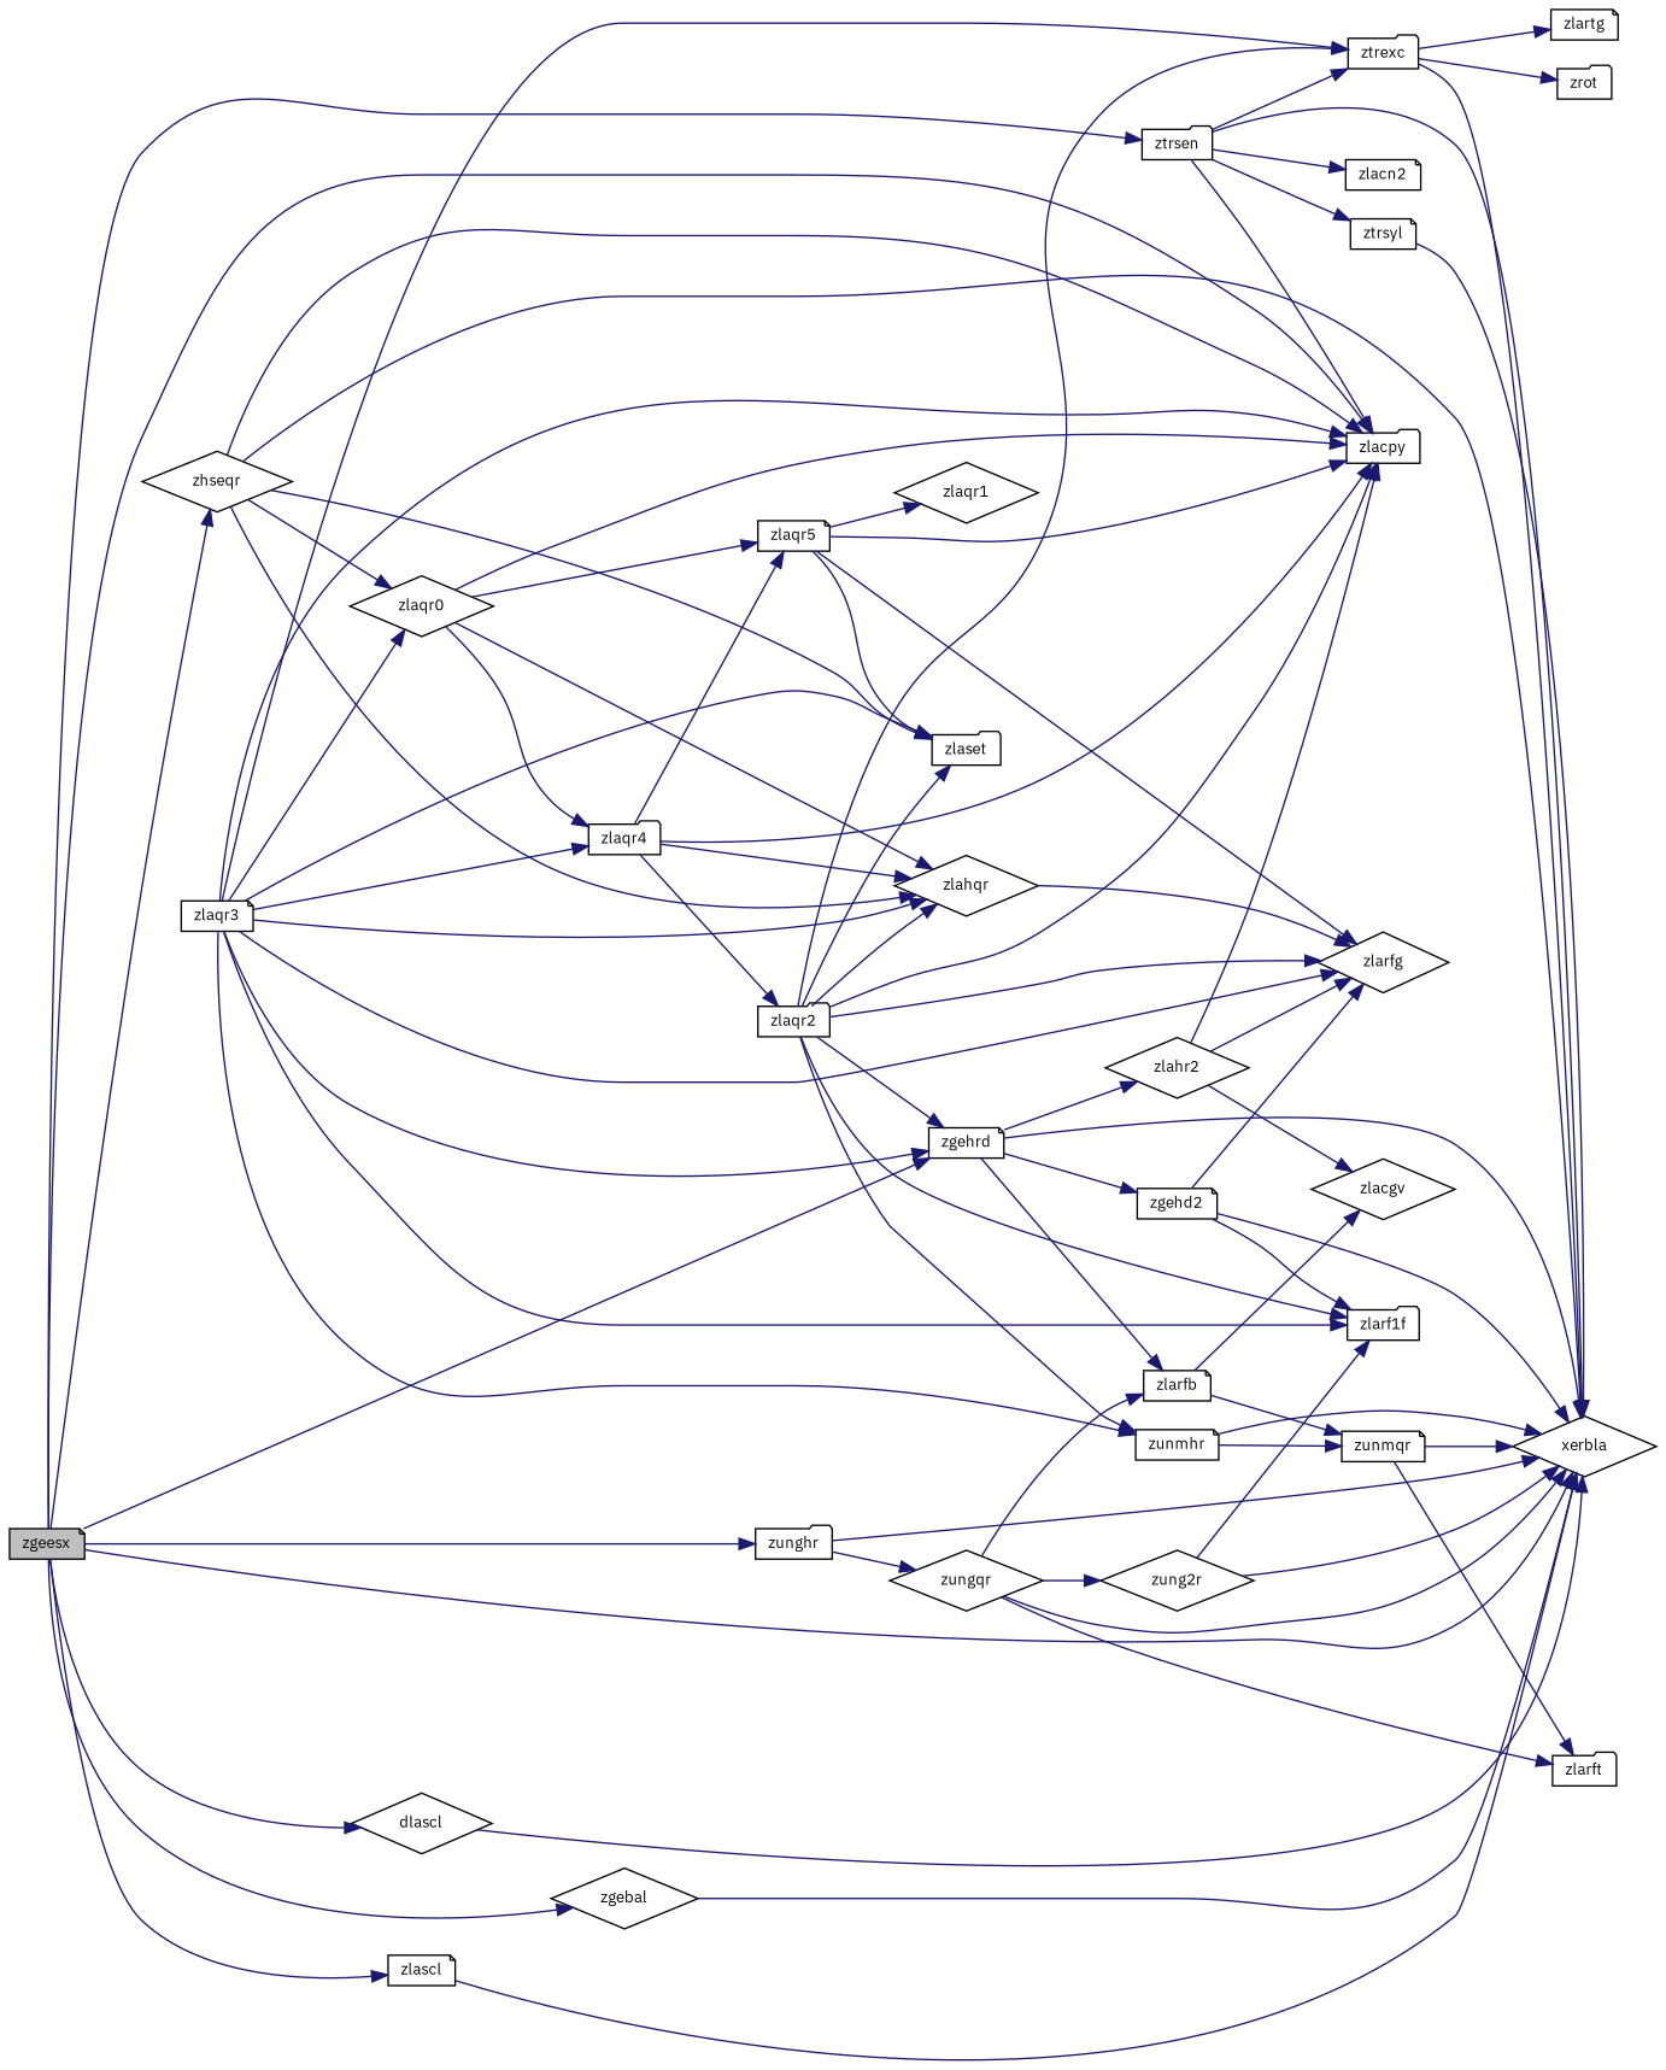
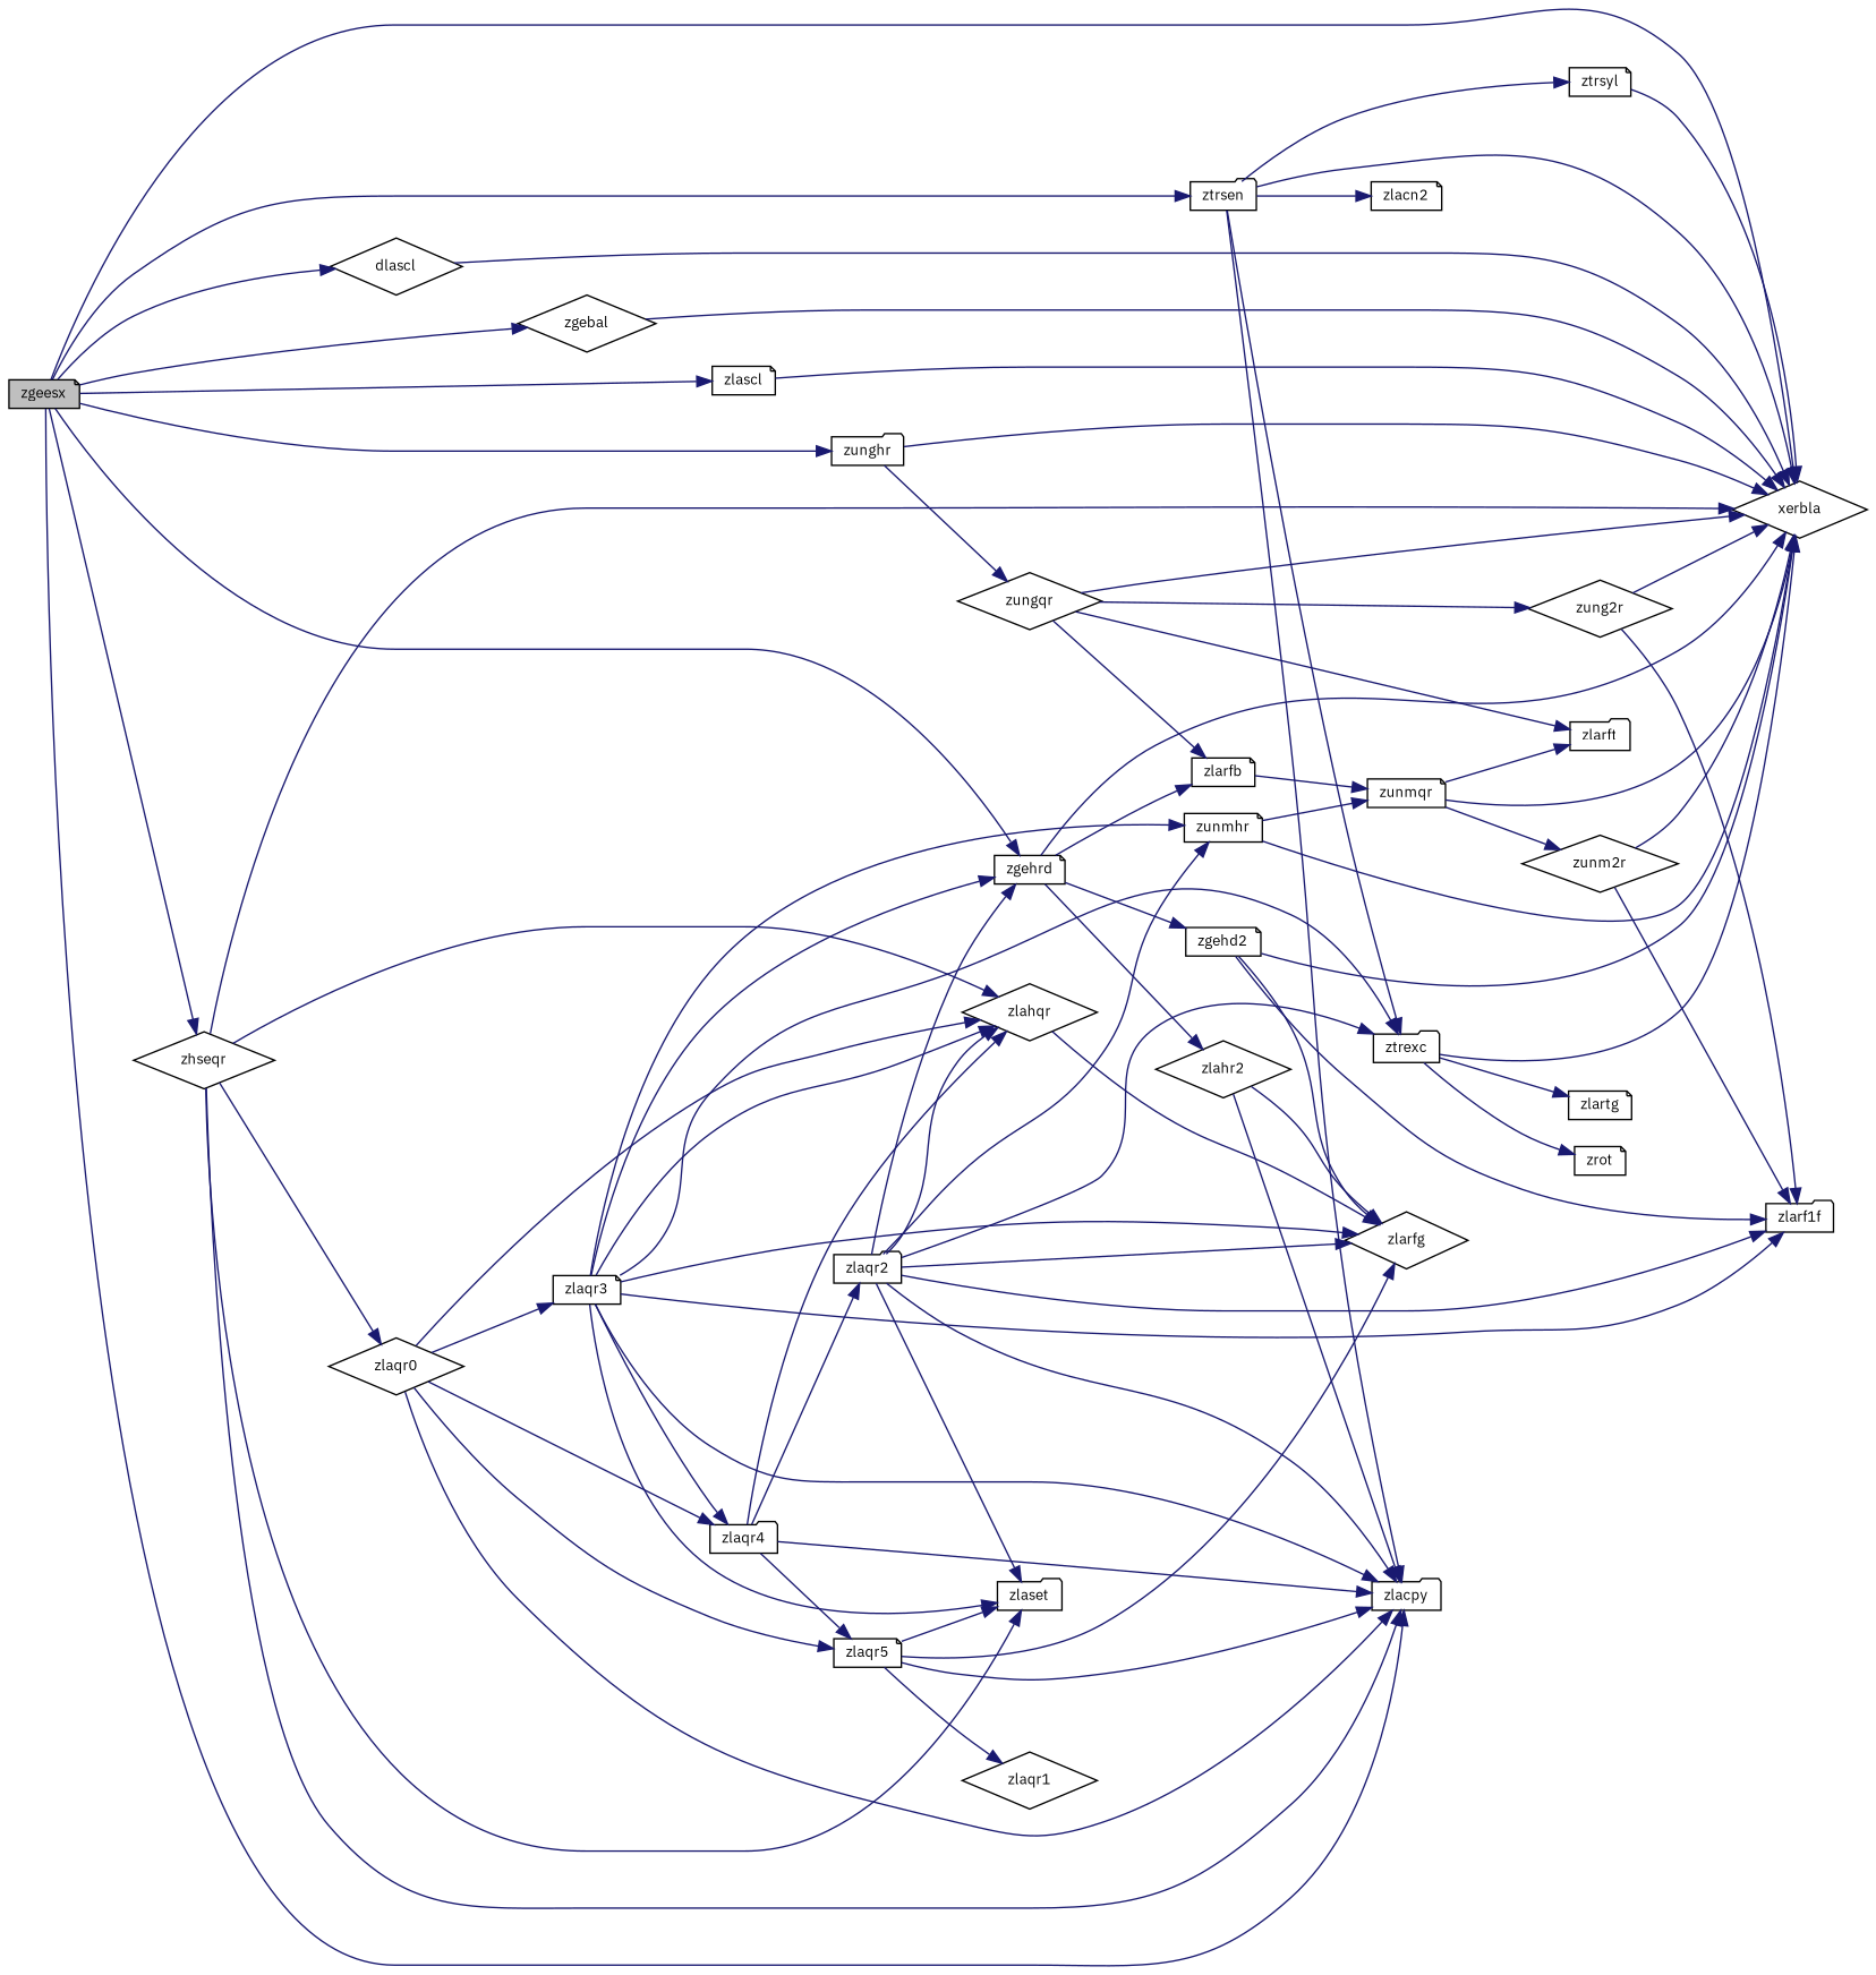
  digraph {
    fontname="IBM Plex Sans"
    rankdir=LR
    node [color=black fillcolor=white fontname="IBM Plex Sans" fontsize=10 shape=note style=filled]
    edge [color=midnightblue fontname="IBM Plex Sans" fontsize=10 labelfontname=Helvetica labelfontsize=10 style=solid]
    n1 [fillcolor=grey75 fontcolor=black height=0.2 label=zgeesx width=0.4]
    n2 [height=0.2 label=dlascl shape=diamond width=0.4]
    n3 [height=0.2 label=xerbla shape=diamond width=0.4]
    n4 [height=0.2 label=zgebal shape=diamond width=0.4]
    n5 [height=0.2 label=zgehrd width=0.4]
    n6 [height=0.2 label=zlacpy shape=folder width=0.4]
    n7 [height=0.2 label=zhseqr shape=diamond width=0.4]
    n8 [height=0.2 label=zlascl width=0.4]
    n9 [height=0.2 label=ztrsen shape=folder width=0.4]
    n10 [height=0.2 label=zunghr shape=folder width=0.4]
    n11 [height=0.2 label=zgehd2 width=0.4]
    n12 [height=0.2 label=zlahr2 shape=diamond width=0.4]
    n13 [height=0.2 label=zlarfb width=0.4]
    n14 [height=0.2 label=zlahqr shape=diamond width=0.4]
    n15 [height=0.2 label=zlaqr0 shape=diamond width=0.4]
    n16 [height=0.2 label=zlaset shape=folder width=0.4]
    n17 [height=0.2 label=ztrexc shape=folder width=0.4]
    n18 [height=0.2 label=zlacn2 width=0.4]
    n19 [height=0.2 label=ztrsyl width=0.4]
    n20 [height=0.2 label=zungqr shape=diamond width=0.4]
    n21 [height=0.2 label=zlarf1f shape=folder width=0.4]
    n22 [height=0.2 label=zlarfg shape=diamond width=0.4]
-   n23 [height=0.2 label=zlacgv shape=diamond width=0.4]
    n24 [height=0.2 label=zunmqr width=0.4]
    n25 [height=0.2 label=zlaqr3 width=0.4]
    n26 [height=0.2 label=zlaqr4 shape=folder width=0.4]
    n27 [height=0.2 label=zlaqr5 width=0.4]
    n28 [height=0.2 label=zunmhr width=0.4]
    n29 [height=0.2 label=zlaqr2 shape=folder width=0.4]
    n30 [height=0.2 label=zlaqr1 shape=diamond width=0.4]
    n31 [height=0.2 label=zlartg width=0.4]
-   n32 [height=0.2 label=zrot shape=folder width=0.4]
+   n32 [height=0.2 label=zrot width=0.4]
    n33 [height=0.2 label=zlarft shape=folder width=0.4]
+   n34 [height=0.2 label=zunm2r shape=diamond width=0.4]
    n35 [height=0.2 label=zung2r shape=diamond width=0.4]
    n1 -> n2
    n1 -> n3
    n1 -> n4
    n1 -> n5
    n1 -> n6
    n1 -> n7
    n1 -> n8
    n1 -> n9
    n1 -> n10
    n2 -> n3
    n4 -> n3
    n5 -> n3
    n5 -> n11
    n5 -> n12
    n5 -> n13
    n7 -> n3
    n7 -> n6
    n7 -> n14
    n7 -> n15
    n7 -> n16
    n8 -> n3
    n9 -> n3
    n9 -> n6
    n9 -> n17
    n9 -> n18
    n9 -> n19
    n10 -> n3
    n10 -> n20
    n11 -> n3
    n11 -> n21
    n11 -> n22
    n12 -> n6
    n12 -> n22
-   n12 -> n23
-   n13 -> n23
    n13 -> n24
    n14 -> n22
    n15 -> n6
    n15 -> n14
-   n25 -> n15
+   n15 -> n25
    n15 -> n26
    n15 -> n27
    n17 -> n3
    n17 -> n31
    n17 -> n32
    n19 -> n3
    n20 -> n3
    n20 -> n13
    n20 -> n33
    n20 -> n35
    n24 -> n3
    n24 -> n33
+   n24 -> n34
    n25 -> n5
    n25 -> n6
    n25 -> n14
    n25 -> n16
    n25 -> n17
    n25 -> n21
    n25 -> n22
    n25 -> n26
    n25 -> n28
    n26 -> n6
    n26 -> n14
    n26 -> n27
    n26 -> n29
    n27 -> n6
    n27 -> n16
    n27 -> n22
    n27 -> n30
    n28 -> n3
    n28 -> n24
    n29 -> n5
    n29 -> n6
    n29 -> n14
    n29 -> n16
    n29 -> n17
    n29 -> n21
    n29 -> n22
    n29 -> n28
+   n34 -> n3
+   n34 -> n21
    n35 -> n3
    n35 -> n21
  }
